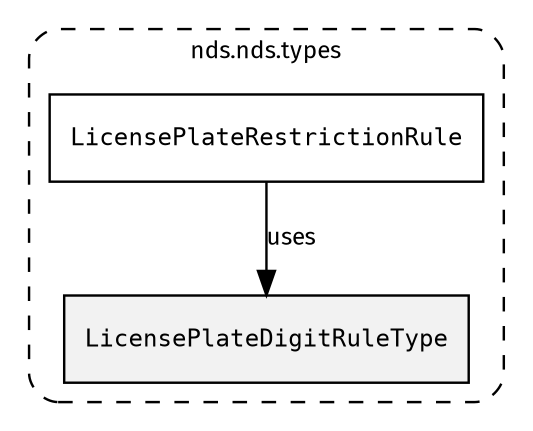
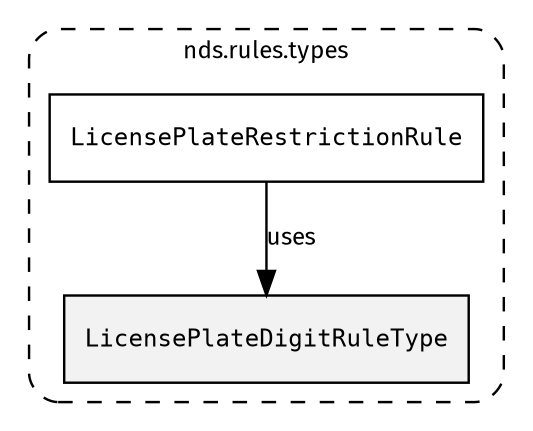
  digraph {
    fontsize=10
    rankdir=TB
    fontname="Fira Sans"
    node [fontsize=10 shape=box fontname="Fira Sans"]
    n1 [fillcolor="#0000000D" label=<<font face="monospace"><table align="center" border="0" cellspacing="0" cellpadding="0"><tr><td href="../../../content/packages/nds.rules.types.html#Enum-LicensePlateDigitRuleType" title="Enum defined in nds.rules.types">LicensePlateDigitRuleType</td></tr></table></font>> style=filled]
    n2 [label=<<font face="monospace"><table align="center" border="0" cellspacing="0" cellpadding="0"><tr><td href="../../../content/packages/nds.rules.types.html#Structure-LicensePlateRestrictionRule" title="Structure defined in nds.rules.types">LicensePlateRestrictionRule</td></tr></table></font>>]
    subgraph cluster_1 {
-     label="nds.nds.types"
+     label="nds.rules.types"
      style="dashed, rounded"
      n1
      n2
    }
    n2 -> n1 [fontsize=10 label=uses fontname="Fira Sans"]
  }
